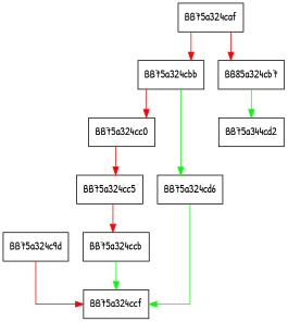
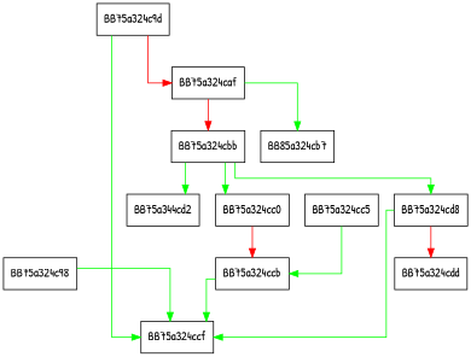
  digraph {
    fontname="Patrick Hand"
    splines=ortho
    node [fontname="Patrick Hand" shape=box]
    edge [color=red fontname="Patrick Hand"]
+   BB75a324c98
    BB75a324ccf
    BB75a324c9d
    BB75a324caf
    BB75a324cbb
    n6 [label=BB85a324cb7]
    n7 [label=BB75a344cd2]
    BB75a324cc0
-   BB75a324cd8 [label=BB75a324cd6]
+   BB75a324cd8
    BB75a324cc5
+   BB75a324cdd
    BB75a324ccb
-   BB75a324c9d -> BB75a324ccf
+   BB75a324c98 -> BB75a324ccf [color=green]
+   BB75a324c9d -> BB75a324ccf [color=green]
+   BB75a324c9d -> BB75a324caf
    BB75a324caf -> BB75a324cbb
-   BB75a324caf -> n6
-   n6 -> n7 [color=green]
-   BB75a324cbb -> BB75a324cc0
+   BB75a324caf -> n6 [color=green]
+   BB75a324cbb -> n7 [color=green]
+   BB75a324cbb -> BB75a324cc0 [color=green]
    BB75a324cbb -> BB75a324cd8 [color=green]
-   BB75a324cc0 -> BB75a324cc5
+   BB75a324cc0 -> BB75a324ccb
    BB75a324cd8 -> BB75a324ccf [color=green]
-   BB75a324cc5 -> BB75a324ccb
+   BB75a324cd8 -> BB75a324cdd
+   BB75a324cc5 -> BB75a324ccb [color=green]
    BB75a324ccb -> BB75a324ccf [color=green]
  }
